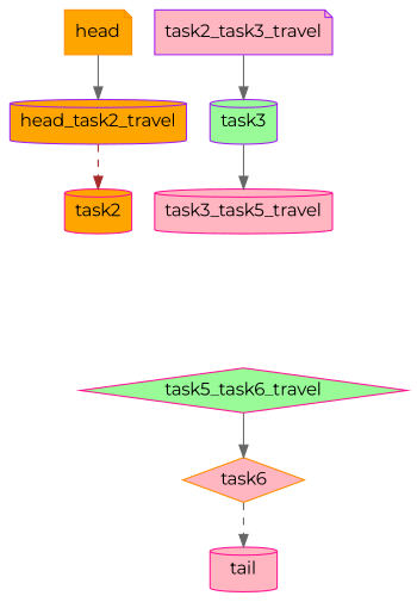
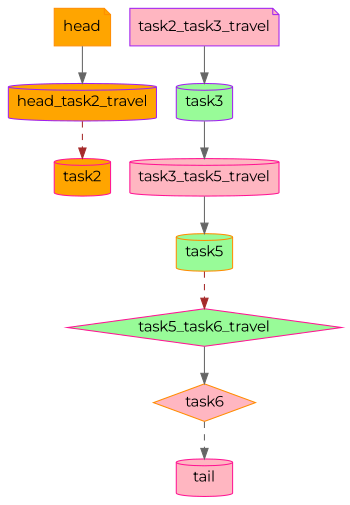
  digraph {
    fontname=Montserrat
    node [color=deeppink fillcolor=lightpink fontcolor=black fontname=Montserrat shape=cylinder style=filled]
    edge [color=gray40 fontname=Montserrat style=solid]
    n1 [color=darkorange fillcolor=orange label=head shape=note]
    n2 [color=purple fillcolor=orange label=head_task2_travel]
    n3 [fillcolor=orange label=task2]
    n4 [color=purple label=task2_task3_travel shape=note]
    n5 [color=purple fillcolor=palegreen label=task3]
    n6 [label=task3_task5_travel]
+   n7 [color=darkorange fillcolor=palegreen label=task5]
    n8 [fillcolor=palegreen label=task5_task6_travel shape=diamond]
    n9 [color=darkorange label=task6 shape=diamond]
    n10 [label=tail]
    n1 -> n2
    n2 -> n3 [color=brown style=dashed]
    n4 -> n5
    n5 -> n6
+   n6 -> n7
+   n7 -> n8 [color=brown style=dashed]
    n8 -> n9
    n9 -> n10 [style=dashed]
  }
